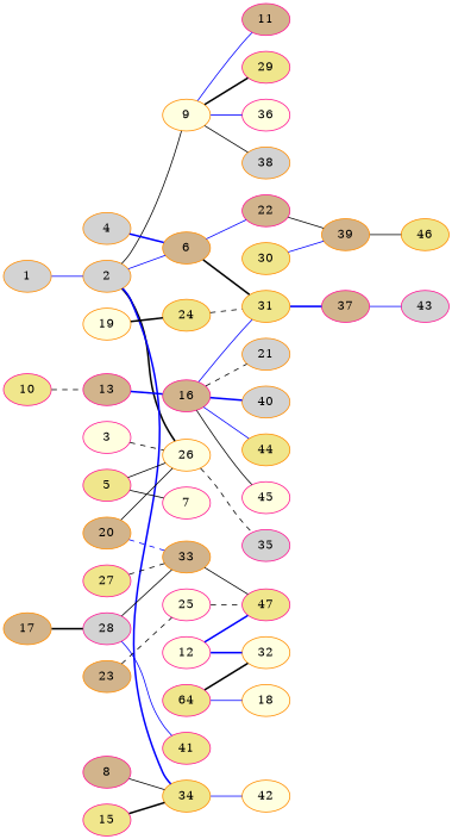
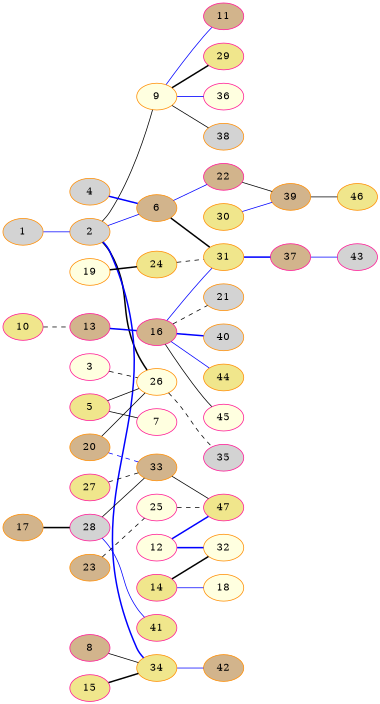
  graph {
    rankdir=LR
    node [color=darkorange fillcolor=khaki style=filled]
    edge [color=black style=solid weight=1.0]
    1 [fillcolor=lightgrey]
    2 [fillcolor=lightgrey]
    9 [fillcolor=lightyellow]
    6 [fillcolor=tan]
    26 [fillcolor=lightyellow]
    34
    11 [color=deeppink fillcolor=tan]
    29 [color=deeppink]
    36 [color=deeppink fillcolor=lightyellow]
    38 [fillcolor=lightgrey]
    22 [color=deeppink fillcolor=tan]
    31
    35 [color=deeppink fillcolor=lightgrey]
-   42 [fillcolor=lightyellow]
+   42 [fillcolor=tan]
    3 [color=deeppink fillcolor=lightyellow]
    4 [fillcolor=lightgrey]
    5 [color=deeppink]
    7 [color=deeppink fillcolor=lightyellow]
    39 [fillcolor=tan]
    37 [color=deeppink fillcolor=tan]
    8 [color=deeppink fillcolor=tan]
    10 [color=deeppink]
    13 [color=deeppink fillcolor=tan]
    16 [color=deeppink fillcolor=tan]
    12 [color=deeppink fillcolor=lightyellow]
    32 [fillcolor=lightyellow]
    47 [color=deeppink]
    21 [fillcolor=lightgrey]
    40 [fillcolor=lightgrey]
    44
    45 [color=deeppink fillcolor=lightyellow]
-   14 [color=deeppink label=64]
+   14 [color=deeppink]
    18 [fillcolor=lightyellow]
    15 [color=deeppink]
    17 [fillcolor=tan]
    28 [color=deeppink fillcolor=lightgrey]
    33 [fillcolor=tan]
    41 [color=deeppink]
    19 [fillcolor=lightyellow]
    24
    20 [fillcolor=tan]
    46
    23 [fillcolor=tan]
    25 [color=deeppink fillcolor=lightyellow]
    27 [color=deeppink]
    30
    43 [color=deeppink fillcolor=lightgrey]
    1 -- 2 [color=blue]
    2 -- 9
    2 -- 6 [color=blue]
    2 -- 26 [style=bold]
    2 -- 34 [color=blue style=bold]
    9 -- 11 [color=blue]
    9 -- 29 [style=bold]
    9 -- 36 [color=blue]
    9 -- 38
    6 -- 22 [color=blue]
    6 -- 31 [style=bold]
    26 -- 35 [style=dashed]
    34 -- 42 [color=blue]
    22 -- 39
    31 -- 37 [color=blue style=bold]
    3 -- 26 [style=dashed]
    4 -- 6 [color=blue style=bold]
    5 -- 26
    5 -- 7
    39 -- 46
    37 -- 43 [color=blue]
    8 -- 34
    10 -- 13 [style=dashed]
    13 -- 16 [color=blue style=bold]
    16 -- 31 [color=blue]
    16 -- 21 [style=dashed]
    16 -- 40 [color=blue style=bold]
    16 -- 44 [color=blue]
    16 -- 45
    12 -- 32 [color=blue style=bold]
    12 -- 47 [color=blue style=bold]
    14 -- 32 [style=bold]
    14 -- 18 [color=blue]
    15 -- 34 [style=bold]
    17 -- 28 [style=bold]
    28 -- 33
    28 -- 41 [color=blue]
    33 -- 47
    19 -- 24 [style=bold]
    24 -- 31 [style=dashed]
    20 -- 26
    20 -- 33 [color=blue style=dashed]
    23 -- 25 [style=dashed]
    25 -- 47 [style=dashed]
    27 -- 33 [style=dashed]
    30 -- 39 [color=blue]
  }
